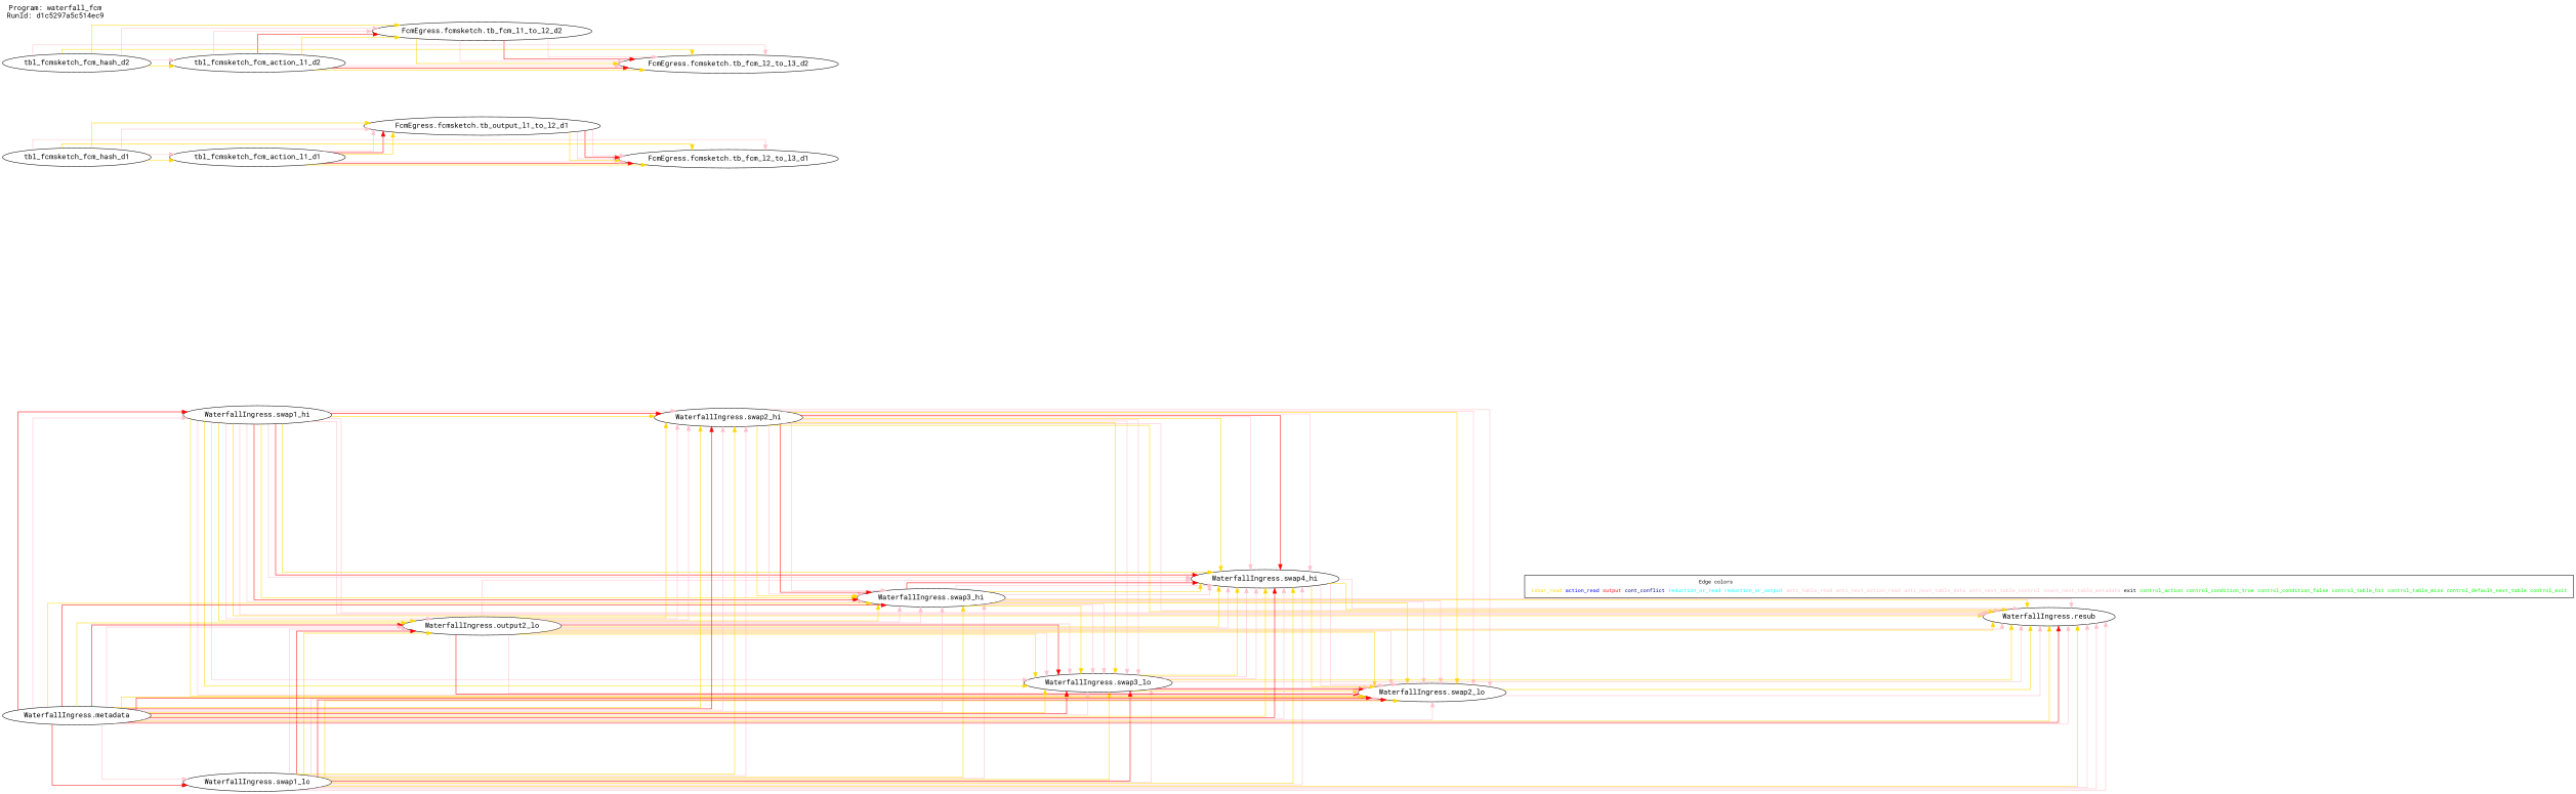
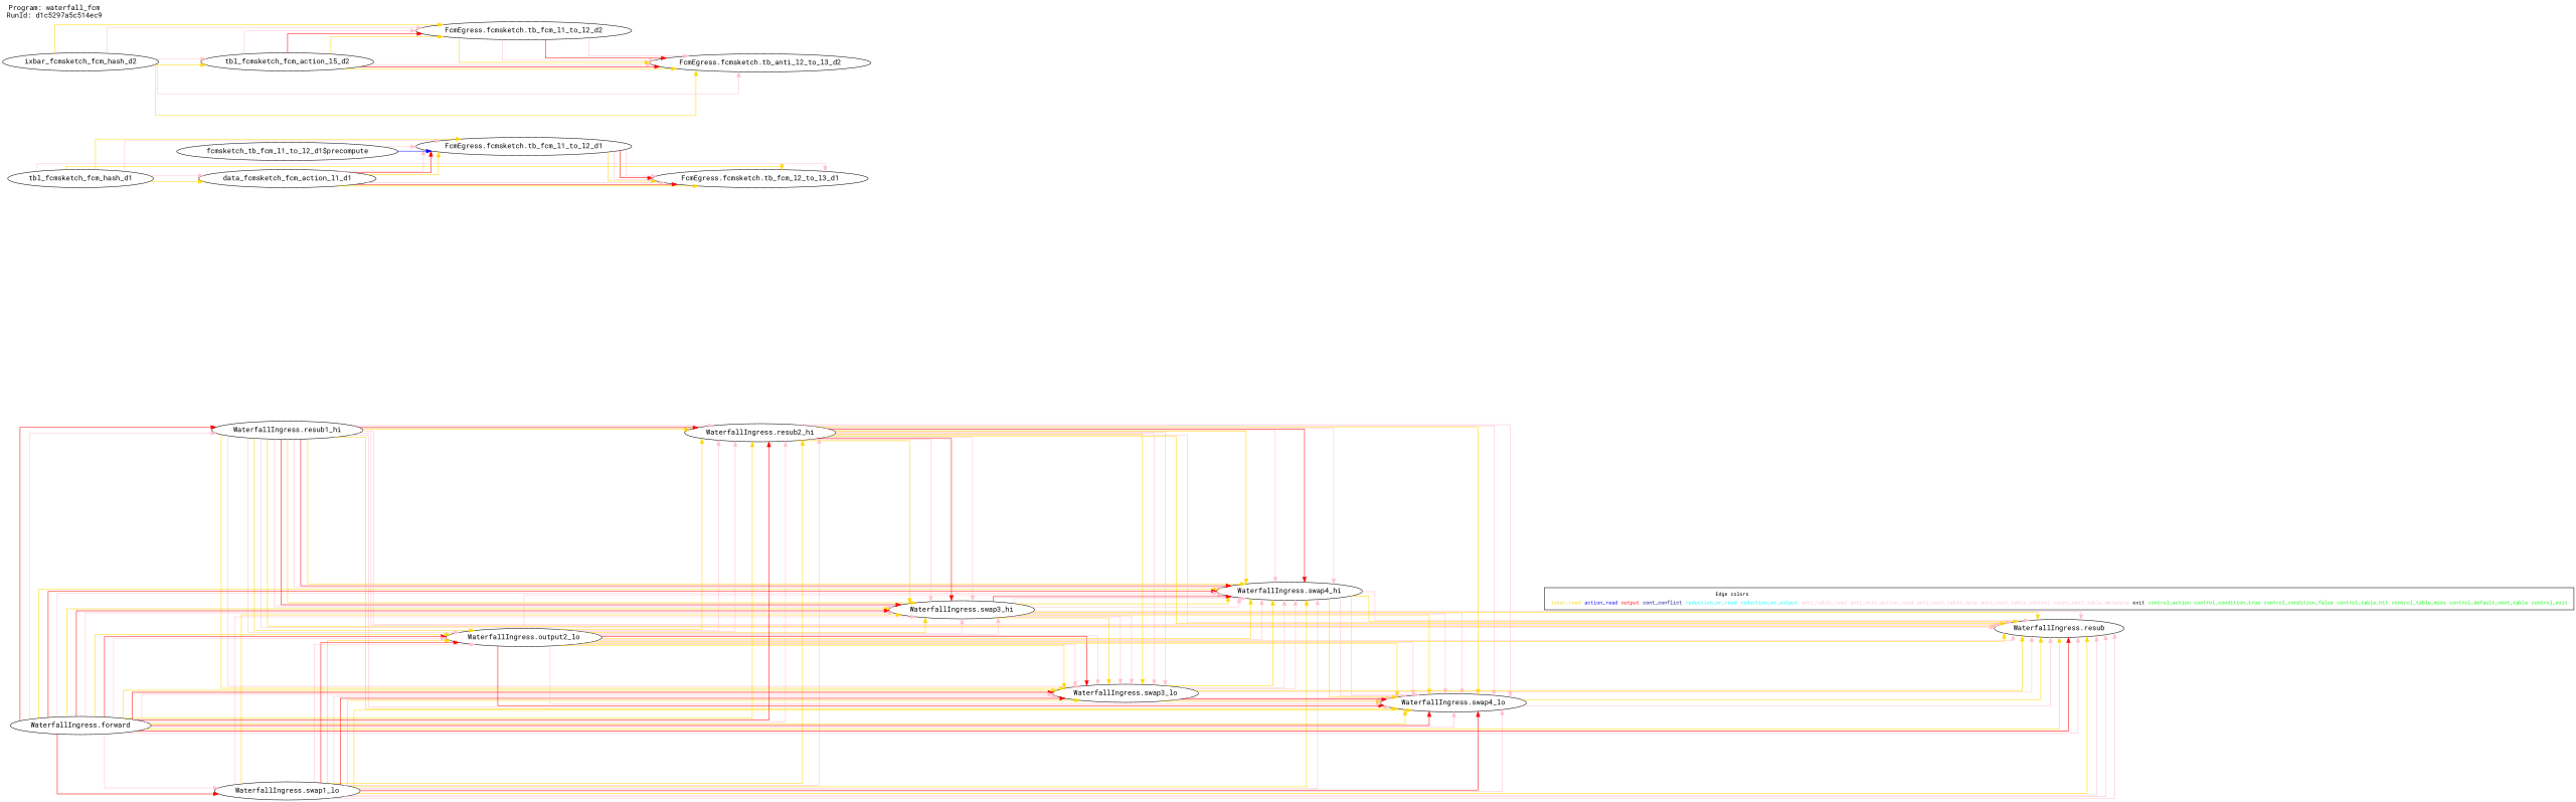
  digraph {
    fontname="Roboto Mono"
    label="Program: waterfall_fcm\nRunId: d1c5297a5c514ec9\n"
    labeljust=l
    labelloc=t
    rankdir=LR
    splines=ortho
    node [fontname="Roboto Mono"]
    edge [color=pink fontname="Roboto Mono"]
-   "WaterfallIngress.swap1_hi"
+   "WaterfallIngress.swap1_hi" [label="WaterfallIngress.resub1_hi"]
    "WaterfallIngress.swap1_lo"
-   tbl_fcmsketch_fcm_action_l1_d1
-   tbl_fcmsketch_fcm_action_l1_d2
+   tbl_fcmsketch_fcm_action_l1_d1 [label=data_fcmsketch_fcm_action_l1_d1]
+   tbl_fcmsketch_fcm_action_l1_d2 [label=tbl_fcmsketch_fcm_action_l5_d2]
    n5 [label="WaterfallIngress.output2_lo"]
-   "FcmEgress.fcmsketch.tb_fcm_l1_to_l2_d1" [label="FcmEgress.fcmsketch.tb_output_l1_to_l2_d1"]
+   "FcmEgress.fcmsketch.tb_fcm_l1_to_l2_d1"
    "FcmEgress.fcmsketch.tb_fcm_l1_to_l2_d2"
-   "WaterfallIngress.swap2_hi"
+   "WaterfallIngress.swap2_hi" [label="WaterfallIngress.resub2_hi"]
    "FcmEgress.fcmsketch.tb_fcm_l2_to_l3_d1"
-   "FcmEgress.fcmsketch.tb_fcm_l2_to_l3_d2"
+   "FcmEgress.fcmsketch.tb_fcm_l2_to_l3_d2" [label="FcmEgress.fcmsketch.tb_anti_l2_to_l3_d2"]
    "WaterfallIngress.swap3_hi"
    "WaterfallIngress.swap3_lo"
    "WaterfallIngress.swap4_hi"
-   "WaterfallIngress.swap4_lo" [label="WaterfallIngress.swap2_lo"]
+   "WaterfallIngress.swap4_lo"
    "WaterfallIngress.resub"
    n16 [fontsize=10 label=<<table border="0" cellborder="0"><tr><td colspan="8">Edge colors</td></tr><tr><td><font color="gold">ixbar_read</font></td><td><font color="blue">action_read</font></td><td><font color="red">output</font></td><td><font color="navy">cont_conflict</font></td><td><font color="cyan">reduction_or_read</font></td><td><font color="cyan">reduction_or_output</font></td><td><font color="pink">anti_table_read</font></td><td><font color="pink">anti_next_action_read</font></td><td><font color="pink">anti_next_table_data</font></td><td><font color="pink">anti_next_table_control</font></td><td><font color="pink">count_next_table_metadata</font></td><td><font color="black">exit</font></td><td><font color="green">control_action</font></td><td><font color="green">control_condition_true</font></td><td><font color="green">control_condition_false</font></td><td><font color="green">control_table_hit</font></td><td><font color="green">control_table_miss</font></td><td><font color="green">control_default_next_table</font></td><td><font color="green">control_exit</font></td></tr></table>> shape=record]
-   "WaterfallIngress.forward" [label="WaterfallIngress.metadata"]
+   "WaterfallIngress.forward"
    tbl_fcmsketch_fcm_hash_d1
-   tbl_fcmsketch_fcm_hash_d2
+   tbl_fcmsketch_fcm_hash_d2 [label=ixbar_fcmsketch_fcm_hash_d2]
+   "fcmsketch_tb_fcm_l1_to_l2_d1$precompute"
    subgraph sub_1 {
      rank=same
      "WaterfallIngress.swap1_hi"
      "WaterfallIngress.swap1_lo"
      tbl_fcmsketch_fcm_action_l1_d1
      tbl_fcmsketch_fcm_action_l1_d2
    }
    subgraph sub_2 {
      rank=same
      n5
      "FcmEgress.fcmsketch.tb_fcm_l1_to_l2_d1"
      "FcmEgress.fcmsketch.tb_fcm_l1_to_l2_d2"
    }
    subgraph sub_3 {
      rank=same
      "WaterfallIngress.swap2_hi"
      "FcmEgress.fcmsketch.tb_fcm_l2_to_l3_d1"
      "FcmEgress.fcmsketch.tb_fcm_l2_to_l3_d2"
    }
    subgraph sub_4 {
      rank=same
      "WaterfallIngress.swap3_hi"
    }
    subgraph sub_5 {
      rank=same
      "WaterfallIngress.swap3_lo"
    }
    subgraph sub_6 {
      rank=same
      "WaterfallIngress.swap4_hi"
    }
    subgraph sub_7 {
      rank=same
      "WaterfallIngress.swap4_lo"
    }
    subgraph sub_8 {
      rank=same
      "WaterfallIngress.resub"
    }
    subgraph sub_9 {
      rank=max
      subgraph cluster_10 {
        rank=max
        n16
      }
    }
    "WaterfallIngress.swap1_hi" -> n5 [color=gold]
    "WaterfallIngress.swap1_hi" -> n5
    "WaterfallIngress.swap1_hi" -> "WaterfallIngress.swap2_hi" [color=gold]
    "WaterfallIngress.swap1_hi" -> "WaterfallIngress.swap2_hi" [color=red]
    "WaterfallIngress.swap1_hi" -> "WaterfallIngress.swap2_hi"
    "WaterfallIngress.swap1_hi" -> "WaterfallIngress.swap3_hi" [color=gold]
    "WaterfallIngress.swap1_hi" -> "WaterfallIngress.swap3_hi" [color=red]
    "WaterfallIngress.swap1_hi" -> "WaterfallIngress.swap3_hi"
    "WaterfallIngress.swap1_hi" -> "WaterfallIngress.swap3_lo" [color=gold]
    "WaterfallIngress.swap1_hi" -> "WaterfallIngress.swap3_lo"
    "WaterfallIngress.swap1_hi" -> "WaterfallIngress.swap4_hi" [color=gold]
    "WaterfallIngress.swap1_hi" -> "WaterfallIngress.swap4_hi" [color=red]
    "WaterfallIngress.swap1_hi" -> "WaterfallIngress.swap4_hi"
    "WaterfallIngress.swap1_hi" -> "WaterfallIngress.swap4_lo" [color=gold]
    "WaterfallIngress.swap1_hi" -> "WaterfallIngress.swap4_lo"
    "WaterfallIngress.swap1_hi" -> "WaterfallIngress.resub" [color=gold]
    "WaterfallIngress.swap1_hi" -> "WaterfallIngress.resub"
    "WaterfallIngress.swap1_hi" -> "WaterfallIngress.resub"
    "WaterfallIngress.swap1_hi" -> "WaterfallIngress.resub"
    "WaterfallIngress.swap1_lo" -> n5 [color=gold]
    "WaterfallIngress.swap1_lo" -> n5 [color=red]
    "WaterfallIngress.swap1_lo" -> n5
    "WaterfallIngress.swap1_lo" -> "WaterfallIngress.swap2_hi" [color=gold]
    "WaterfallIngress.swap1_lo" -> "WaterfallIngress.swap2_hi"
    "WaterfallIngress.swap1_lo" -> "WaterfallIngress.swap3_hi" [color=gold]
    "WaterfallIngress.swap1_lo" -> "WaterfallIngress.swap3_hi"
    "WaterfallIngress.swap1_lo" -> "WaterfallIngress.swap3_lo" [color=gold]
    "WaterfallIngress.swap1_lo" -> "WaterfallIngress.swap3_lo" [color=red]
    "WaterfallIngress.swap1_lo" -> "WaterfallIngress.swap3_lo"
    "WaterfallIngress.swap1_lo" -> "WaterfallIngress.swap4_hi" [color=gold]
    "WaterfallIngress.swap1_lo" -> "WaterfallIngress.swap4_hi"
    "WaterfallIngress.swap1_lo" -> "WaterfallIngress.swap4_lo" [color=gold]
    "WaterfallIngress.swap1_lo" -> "WaterfallIngress.swap4_lo" [color=red]
    "WaterfallIngress.swap1_lo" -> "WaterfallIngress.swap4_lo"
    "WaterfallIngress.swap1_lo" -> "WaterfallIngress.resub" [color=gold]
    "WaterfallIngress.swap1_lo" -> "WaterfallIngress.resub"
    "WaterfallIngress.swap1_lo" -> "WaterfallIngress.resub"
    "WaterfallIngress.swap1_lo" -> "WaterfallIngress.resub"
    tbl_fcmsketch_fcm_action_l1_d1 -> "FcmEgress.fcmsketch.tb_fcm_l1_to_l2_d1" [color=gold]
    tbl_fcmsketch_fcm_action_l1_d1 -> "FcmEgress.fcmsketch.tb_fcm_l1_to_l2_d1" [color=red]
    tbl_fcmsketch_fcm_action_l1_d1 -> "FcmEgress.fcmsketch.tb_fcm_l1_to_l2_d1"
    tbl_fcmsketch_fcm_action_l1_d1 -> "FcmEgress.fcmsketch.tb_fcm_l2_to_l3_d1" [color=gold]
    tbl_fcmsketch_fcm_action_l1_d1 -> "FcmEgress.fcmsketch.tb_fcm_l2_to_l3_d1" [color=red]
    tbl_fcmsketch_fcm_action_l1_d1 -> "FcmEgress.fcmsketch.tb_fcm_l2_to_l3_d1"
    tbl_fcmsketch_fcm_action_l1_d2 -> "FcmEgress.fcmsketch.tb_fcm_l1_to_l2_d2" [color=gold]
    tbl_fcmsketch_fcm_action_l1_d2 -> "FcmEgress.fcmsketch.tb_fcm_l1_to_l2_d2" [color=red]
    tbl_fcmsketch_fcm_action_l1_d2 -> "FcmEgress.fcmsketch.tb_fcm_l1_to_l2_d2"
    tbl_fcmsketch_fcm_action_l1_d2 -> "FcmEgress.fcmsketch.tb_fcm_l2_to_l3_d2" [color=gold]
    tbl_fcmsketch_fcm_action_l1_d2 -> "FcmEgress.fcmsketch.tb_fcm_l2_to_l3_d2" [color=red]
    tbl_fcmsketch_fcm_action_l1_d2 -> "FcmEgress.fcmsketch.tb_fcm_l2_to_l3_d2"
    n5 -> "WaterfallIngress.swap2_hi" [color=gold]
    n5 -> "WaterfallIngress.swap2_hi"
    n5 -> "WaterfallIngress.swap2_hi"
    n5 -> "WaterfallIngress.swap3_hi" [color=gold]
    n5 -> "WaterfallIngress.swap3_hi"
    n5 -> "WaterfallIngress.swap3_hi"
    n5 -> "WaterfallIngress.swap3_lo" [color=gold]
    n5 -> "WaterfallIngress.swap3_lo"
    n5 -> "WaterfallIngress.swap3_lo" [color=red]
    n5 -> "WaterfallIngress.swap3_lo"
    n5 -> "WaterfallIngress.swap4_hi" [color=gold]
    n5 -> "WaterfallIngress.swap4_hi"
    n5 -> "WaterfallIngress.swap4_hi"
    n5 -> "WaterfallIngress.swap4_lo" [color=gold]
    n5 -> "WaterfallIngress.swap4_lo"
    n5 -> "WaterfallIngress.swap4_lo" [color=red]
    n5 -> "WaterfallIngress.swap4_lo"
    n5 -> "WaterfallIngress.resub" [color=gold]
    n5 -> "WaterfallIngress.resub"
    "FcmEgress.fcmsketch.tb_fcm_l1_to_l2_d1" -> "FcmEgress.fcmsketch.tb_fcm_l2_to_l3_d1" [color=gold]
    "FcmEgress.fcmsketch.tb_fcm_l1_to_l2_d1" -> "FcmEgress.fcmsketch.tb_fcm_l2_to_l3_d1"
    "FcmEgress.fcmsketch.tb_fcm_l1_to_l2_d1" -> "FcmEgress.fcmsketch.tb_fcm_l2_to_l3_d1" [color=red]
    "FcmEgress.fcmsketch.tb_fcm_l1_to_l2_d1" -> "FcmEgress.fcmsketch.tb_fcm_l2_to_l3_d1"
    "FcmEgress.fcmsketch.tb_fcm_l1_to_l2_d2" -> "FcmEgress.fcmsketch.tb_fcm_l2_to_l3_d2" [color=gold]
    "FcmEgress.fcmsketch.tb_fcm_l1_to_l2_d2" -> "FcmEgress.fcmsketch.tb_fcm_l2_to_l3_d2"
    "FcmEgress.fcmsketch.tb_fcm_l1_to_l2_d2" -> "FcmEgress.fcmsketch.tb_fcm_l2_to_l3_d2" [color=red]
    "FcmEgress.fcmsketch.tb_fcm_l1_to_l2_d2" -> "FcmEgress.fcmsketch.tb_fcm_l2_to_l3_d2"
    "WaterfallIngress.swap2_hi" -> "WaterfallIngress.swap3_hi" [color=gold]
    "WaterfallIngress.swap2_hi" -> "WaterfallIngress.swap3_hi"
    "WaterfallIngress.swap2_hi" -> "WaterfallIngress.swap3_hi" [color=red]
    "WaterfallIngress.swap2_hi" -> "WaterfallIngress.swap3_hi"
    "WaterfallIngress.swap2_hi" -> "WaterfallIngress.swap3_lo" [color=gold]
    "WaterfallIngress.swap2_hi" -> "WaterfallIngress.swap3_lo"
    "WaterfallIngress.swap2_hi" -> "WaterfallIngress.swap3_lo"
    "WaterfallIngress.swap2_hi" -> "WaterfallIngress.swap4_hi" [color=gold]
    "WaterfallIngress.swap2_hi" -> "WaterfallIngress.swap4_hi"
    "WaterfallIngress.swap2_hi" -> "WaterfallIngress.swap4_hi" [color=red]
    "WaterfallIngress.swap2_hi" -> "WaterfallIngress.swap4_hi"
    "WaterfallIngress.swap2_hi" -> "WaterfallIngress.swap4_lo" [color=gold]
    "WaterfallIngress.swap2_hi" -> "WaterfallIngress.swap4_lo"
    "WaterfallIngress.swap2_hi" -> "WaterfallIngress.swap4_lo"
    "WaterfallIngress.swap2_hi" -> "WaterfallIngress.resub" [color=gold]
    "WaterfallIngress.swap2_hi" -> "WaterfallIngress.resub"
    "WaterfallIngress.swap3_hi" -> "WaterfallIngress.swap3_lo" [color=gold]
    "WaterfallIngress.swap3_hi" -> "WaterfallIngress.swap3_lo"
    "WaterfallIngress.swap3_hi" -> "WaterfallIngress.swap3_lo"
    "WaterfallIngress.swap3_hi" -> "WaterfallIngress.swap4_hi" [color=gold]
    "WaterfallIngress.swap3_hi" -> "WaterfallIngress.swap4_hi"
    "WaterfallIngress.swap3_hi" -> "WaterfallIngress.swap4_hi" [color=red]
    "WaterfallIngress.swap3_hi" -> "WaterfallIngress.swap4_hi"
    "WaterfallIngress.swap3_hi" -> "WaterfallIngress.swap4_lo" [color=gold]
    "WaterfallIngress.swap3_hi" -> "WaterfallIngress.swap4_lo"
    "WaterfallIngress.swap3_hi" -> "WaterfallIngress.swap4_lo"
    "WaterfallIngress.swap3_hi" -> "WaterfallIngress.resub" [color=gold]
    "WaterfallIngress.swap3_hi" -> "WaterfallIngress.resub"
    "WaterfallIngress.swap3_lo" -> "WaterfallIngress.swap4_hi" [color=gold]
    "WaterfallIngress.swap3_lo" -> "WaterfallIngress.swap4_hi"
    "WaterfallIngress.swap3_lo" -> "WaterfallIngress.swap4_hi"
    "WaterfallIngress.swap3_lo" -> "WaterfallIngress.swap4_lo" [color=gold]
    "WaterfallIngress.swap3_lo" -> "WaterfallIngress.swap4_lo"
    "WaterfallIngress.swap3_lo" -> "WaterfallIngress.swap4_lo" [color=red]
    "WaterfallIngress.swap3_lo" -> "WaterfallIngress.swap4_lo"
    "WaterfallIngress.swap3_lo" -> "WaterfallIngress.resub" [color=gold]
    "WaterfallIngress.swap3_lo" -> "WaterfallIngress.resub"
    "WaterfallIngress.swap4_hi" -> "WaterfallIngress.swap4_lo" [color=gold]
    "WaterfallIngress.swap4_hi" -> "WaterfallIngress.swap4_lo"
    "WaterfallIngress.swap4_hi" -> "WaterfallIngress.swap4_lo"
    "WaterfallIngress.swap4_hi" -> "WaterfallIngress.resub" [color=gold]
    "WaterfallIngress.swap4_hi" -> "WaterfallIngress.resub"
    "WaterfallIngress.swap4_lo" -> "WaterfallIngress.resub" [color=gold]
    "WaterfallIngress.swap4_lo" -> "WaterfallIngress.resub"
    "WaterfallIngress.forward" -> "WaterfallIngress.swap1_hi" [color=red]
    "WaterfallIngress.forward" -> "WaterfallIngress.swap1_hi"
    "WaterfallIngress.forward" -> "WaterfallIngress.swap1_lo" [color=red]
    "WaterfallIngress.forward" -> "WaterfallIngress.swap1_lo"
    "WaterfallIngress.forward" -> n5 [color=gold]
    "WaterfallIngress.forward" -> n5 [color=red]
    "WaterfallIngress.forward" -> n5
    "WaterfallIngress.forward" -> "WaterfallIngress.swap2_hi" [color=gold]
    "WaterfallIngress.forward" -> "WaterfallIngress.swap2_hi" [color=red]
    "WaterfallIngress.forward" -> "WaterfallIngress.swap2_hi"
    "WaterfallIngress.forward" -> "WaterfallIngress.swap3_hi" [color=gold]
    "WaterfallIngress.forward" -> "WaterfallIngress.swap3_hi" [color=red]
    "WaterfallIngress.forward" -> "WaterfallIngress.swap3_hi"
    "WaterfallIngress.forward" -> "WaterfallIngress.swap3_lo" [color=gold]
    "WaterfallIngress.forward" -> "WaterfallIngress.swap3_lo" [color=red]
    "WaterfallIngress.forward" -> "WaterfallIngress.swap3_lo"
    "WaterfallIngress.forward" -> "WaterfallIngress.swap4_hi" [color=gold]
    "WaterfallIngress.forward" -> "WaterfallIngress.swap4_hi" [color=red]
    "WaterfallIngress.forward" -> "WaterfallIngress.swap4_hi"
    "WaterfallIngress.forward" -> "WaterfallIngress.swap4_lo" [color=gold]
    "WaterfallIngress.forward" -> "WaterfallIngress.swap4_lo" [color=red]
    "WaterfallIngress.forward" -> "WaterfallIngress.swap4_lo"
    "WaterfallIngress.forward" -> "WaterfallIngress.resub" [color=gold]
    "WaterfallIngress.forward" -> "WaterfallIngress.resub" [color=red]
    "WaterfallIngress.forward" -> "WaterfallIngress.resub"
    tbl_fcmsketch_fcm_hash_d1 -> tbl_fcmsketch_fcm_action_l1_d1 [color=gold]
    tbl_fcmsketch_fcm_hash_d1 -> tbl_fcmsketch_fcm_action_l1_d1
    tbl_fcmsketch_fcm_hash_d1 -> "FcmEgress.fcmsketch.tb_fcm_l1_to_l2_d1" [color=gold]
    tbl_fcmsketch_fcm_hash_d1 -> "FcmEgress.fcmsketch.tb_fcm_l1_to_l2_d1"
    tbl_fcmsketch_fcm_hash_d1 -> "FcmEgress.fcmsketch.tb_fcm_l2_to_l3_d1" [color=gold]
    tbl_fcmsketch_fcm_hash_d1 -> "FcmEgress.fcmsketch.tb_fcm_l2_to_l3_d1"
    tbl_fcmsketch_fcm_hash_d2 -> tbl_fcmsketch_fcm_action_l1_d2 [color=gold]
    tbl_fcmsketch_fcm_hash_d2 -> tbl_fcmsketch_fcm_action_l1_d2
    tbl_fcmsketch_fcm_hash_d2 -> "FcmEgress.fcmsketch.tb_fcm_l1_to_l2_d2" [color=gold]
    tbl_fcmsketch_fcm_hash_d2 -> "FcmEgress.fcmsketch.tb_fcm_l1_to_l2_d2"
    tbl_fcmsketch_fcm_hash_d2 -> "FcmEgress.fcmsketch.tb_fcm_l2_to_l3_d2" [color=gold]
    tbl_fcmsketch_fcm_hash_d2 -> "FcmEgress.fcmsketch.tb_fcm_l2_to_l3_d2"
+   "fcmsketch_tb_fcm_l1_to_l2_d1$precompute" -> "FcmEgress.fcmsketch.tb_fcm_l1_to_l2_d1" [color=blue]
+   "fcmsketch_tb_fcm_l1_to_l2_d1$precompute" -> "FcmEgress.fcmsketch.tb_fcm_l1_to_l2_d1"
  }
